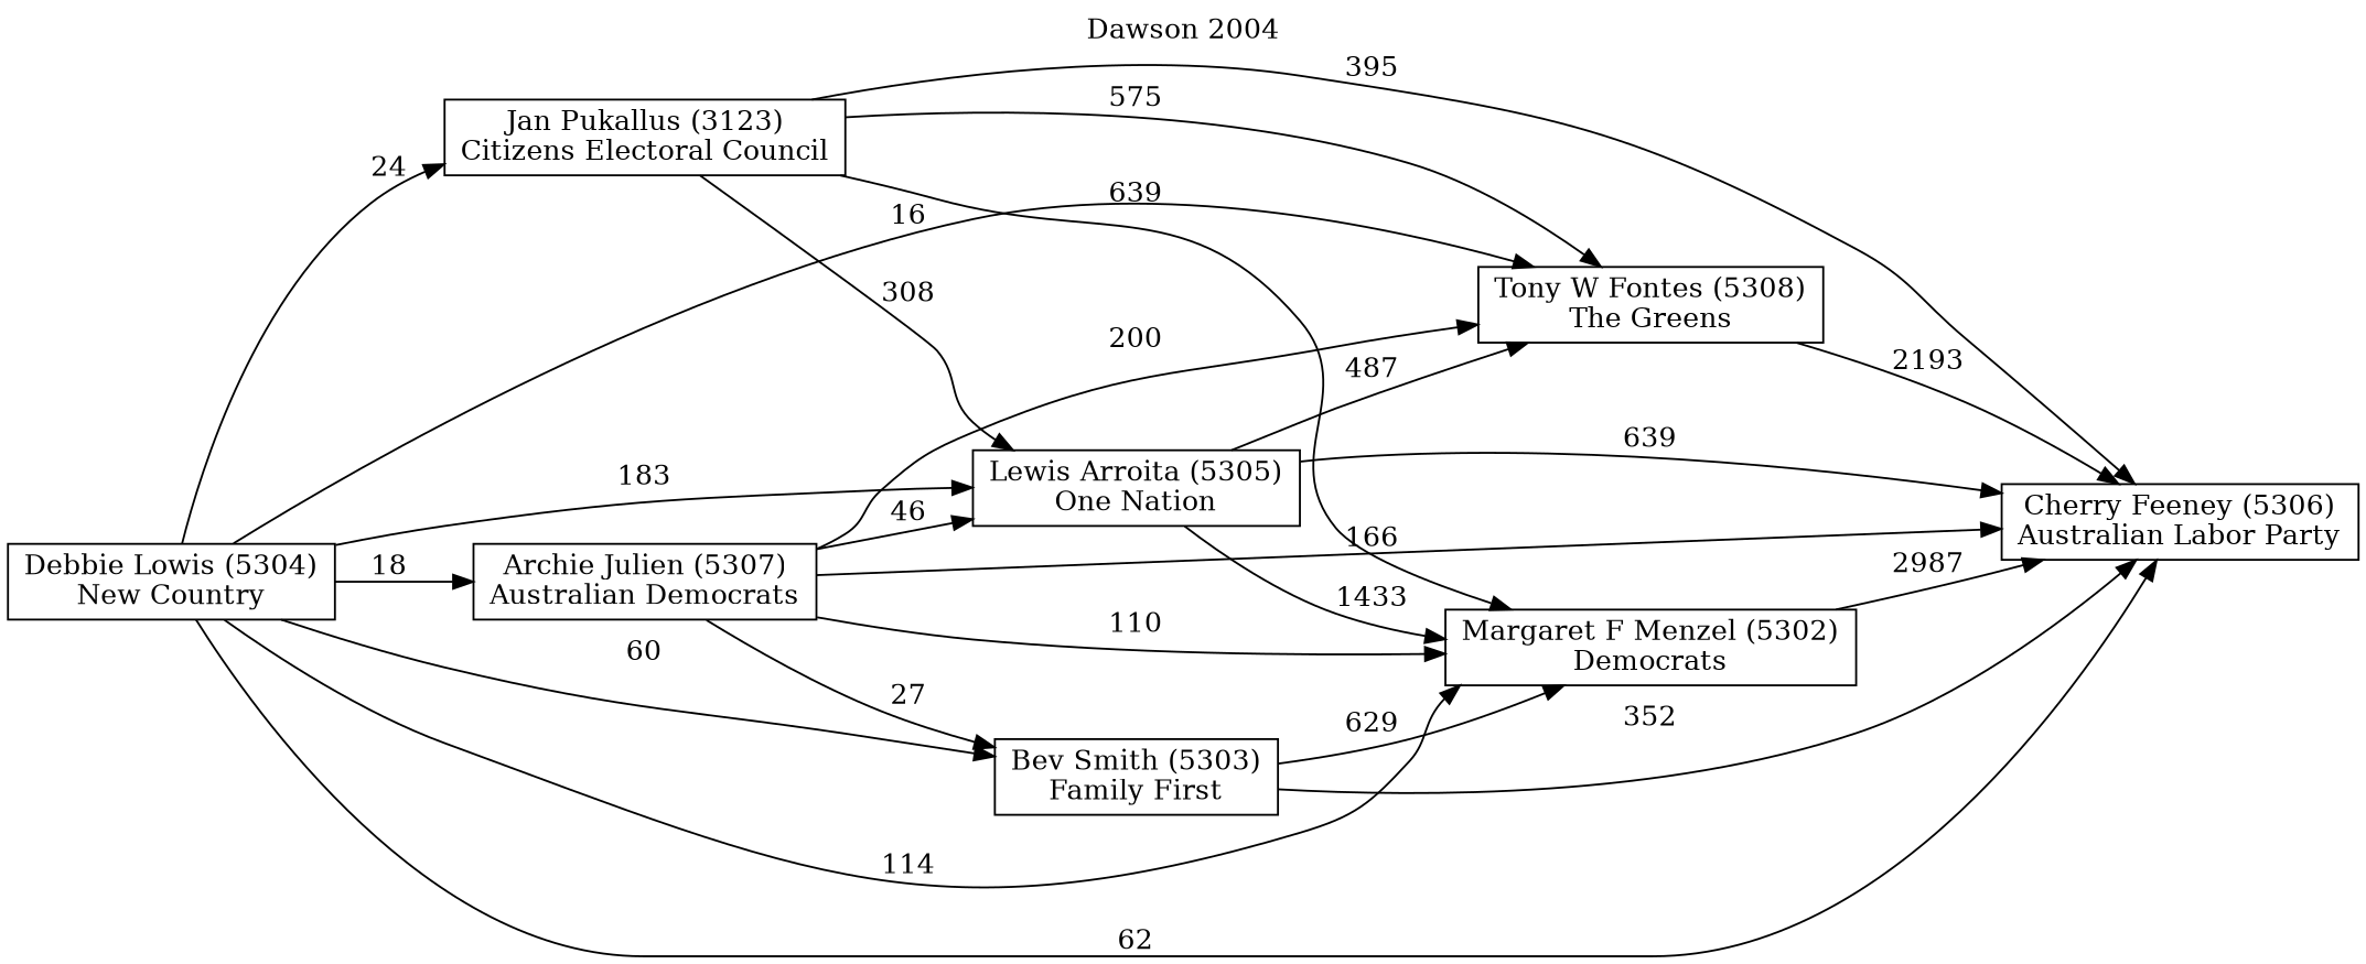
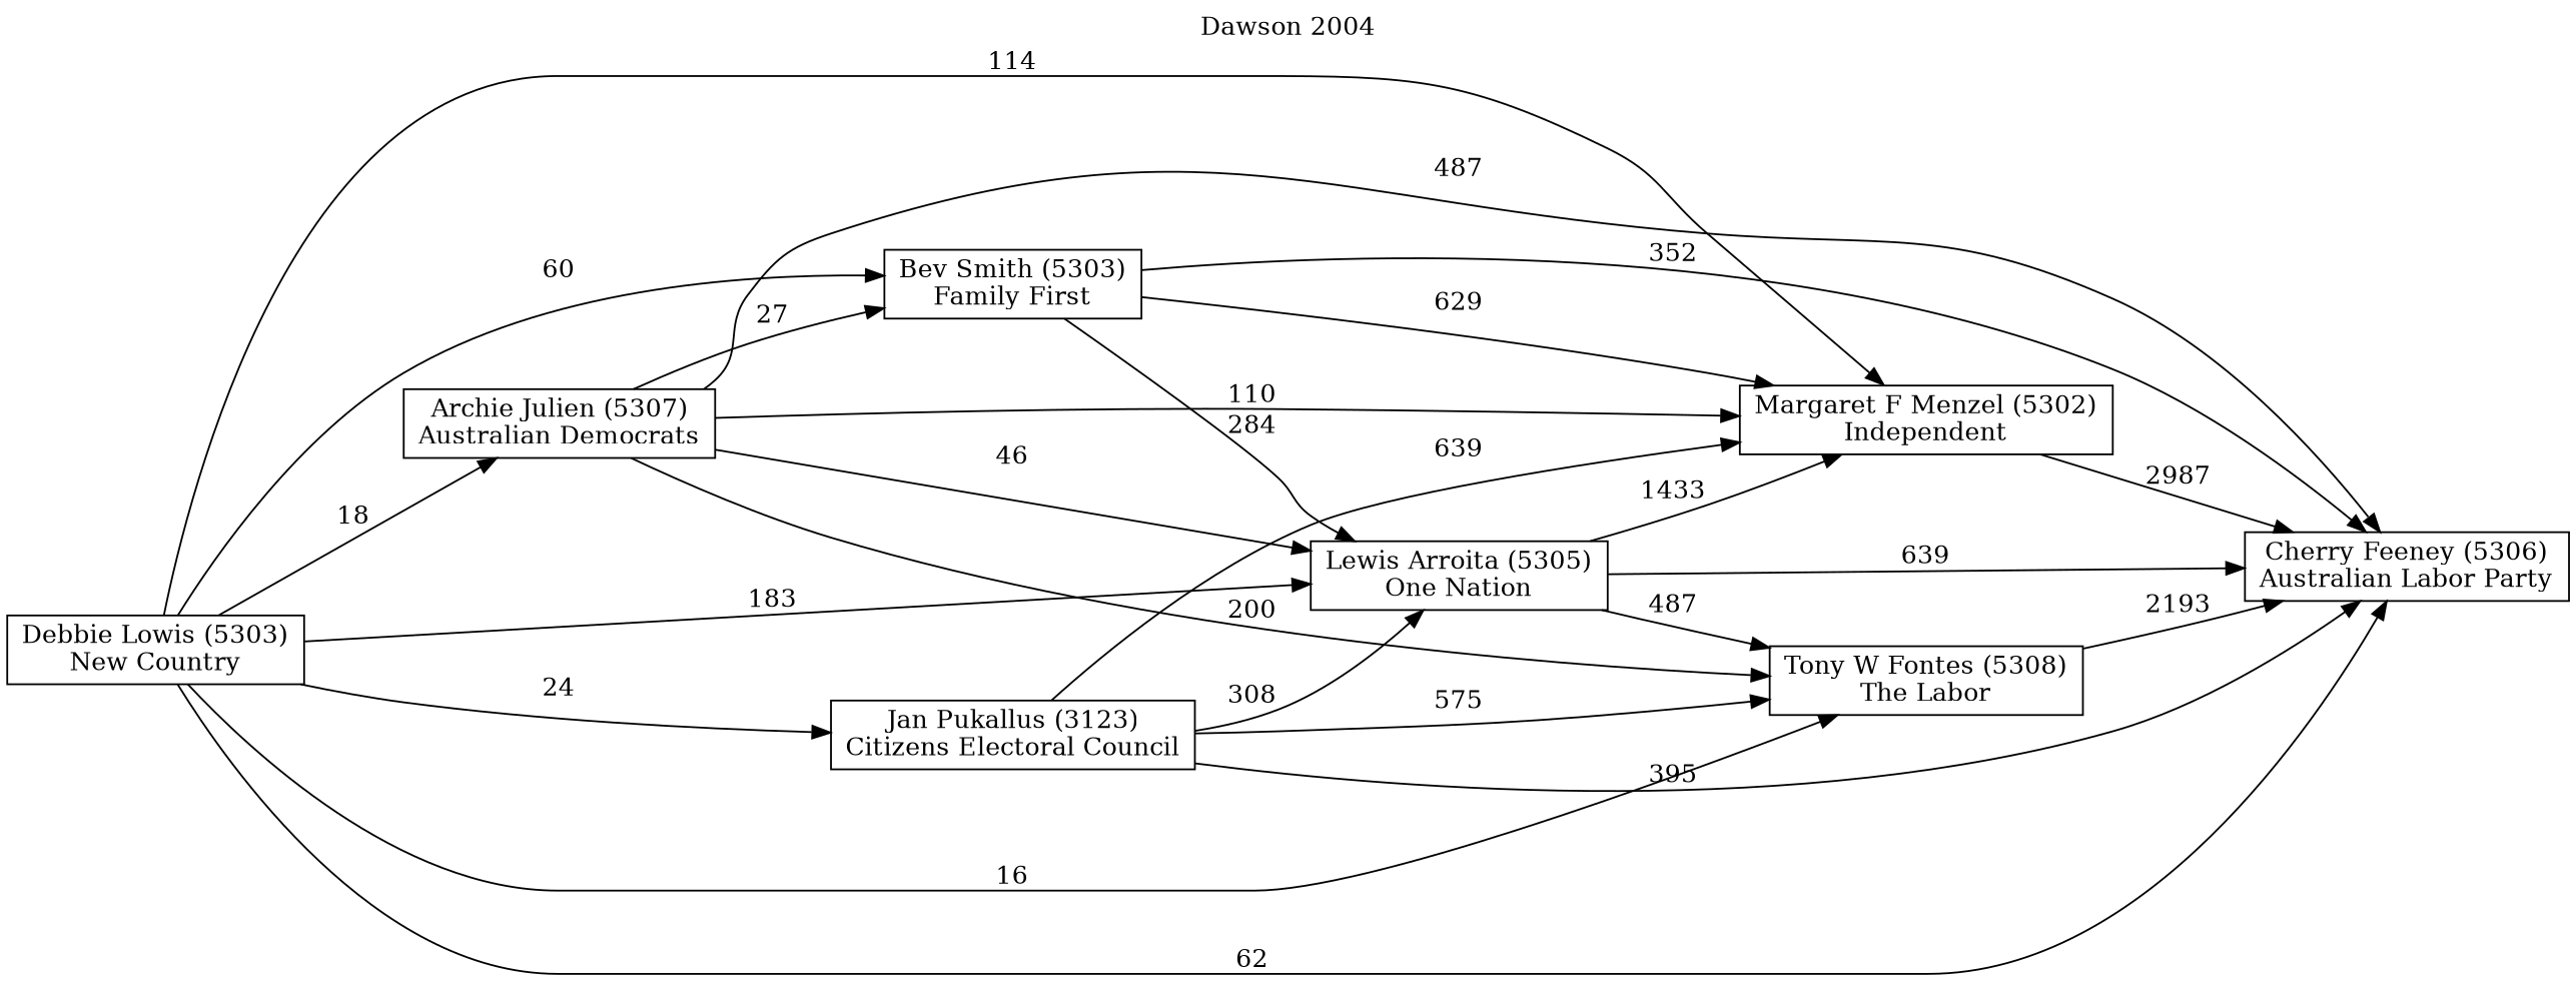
  digraph {
    label="Dawson 2004"
    labelloc=t
    mclimit=10
    rankdir=LR
    node [shape=box]
    n1 [label="Cherry Feeney (5306)\nAustralian Labor Party"]
-   n2 [label="Margaret F Menzel (5302)\nDemocrats"]
-   n3 [label="Tony W Fontes (5308)\nThe Greens"]
+   n2 [label="Margaret F Menzel (5302)\nIndependent"]
+   n3 [label="Tony W Fontes (5308)\nThe Labor"]
    n4 [label="Lewis Arroita (5305)\nOne Nation"]
    n5 [label="Bev Smith (5303)\nFamily First"]
    n6 [label="Jan Pukallus (3123)\nCitizens Electoral Council"]
    n7 [label="Archie Julien (5307)\nAustralian Democrats"]
-   n8 [label="Debbie Lowis (5304)\nNew Country"]
+   n8 [label="Debbie Lowis (5303)\nNew Country"]
    n2 -> n1 [label=2987]
    n3 -> n1 [label=2193]
    n4 -> n1 [label=639]
    n4 -> n2 [label=1433]
    n4 -> n3 [label=487]
    n5 -> n1 [label=352]
    n5 -> n2 [label=629]
+   n5 -> n4 [label=284]
    n6 -> n1 [label=395]
    n6 -> n2 [label=639]
    n6 -> n3 [label=575]
    n6 -> n4 [label=308]
-   n7 -> n1 [label=166]
+   n7 -> n1 [label=487]
    n7 -> n2 [label=110]
    n7 -> n3 [label=200]
    n7 -> n4 [label=46]
    n7 -> n5 [label=27]
    n8 -> n1 [label=62]
    n8 -> n2 [label=114]
    n8 -> n3 [label=16]
    n8 -> n4 [label=183]
    n8 -> n5 [label=60]
    n8 -> n6 [label=24]
    n8 -> n7 [label=18]
  }
